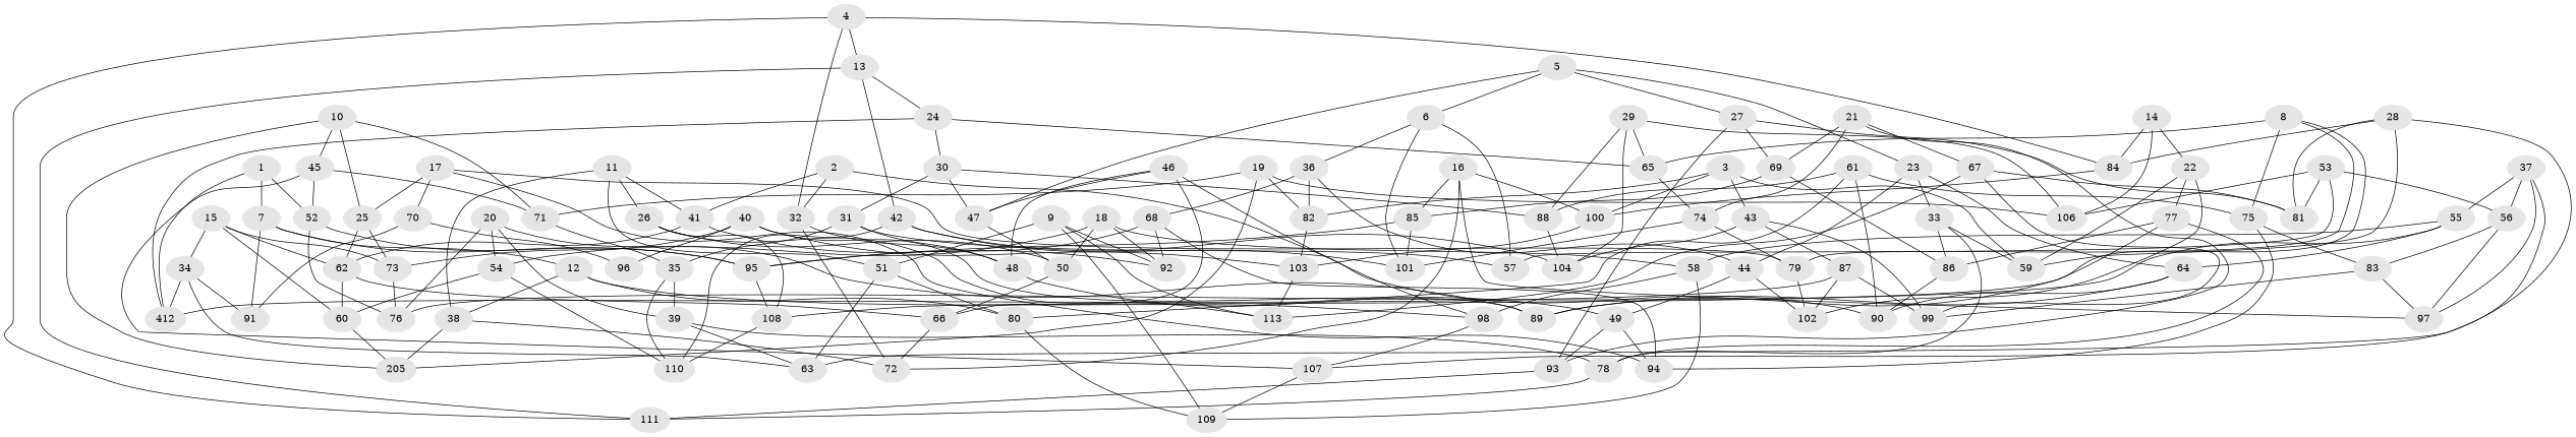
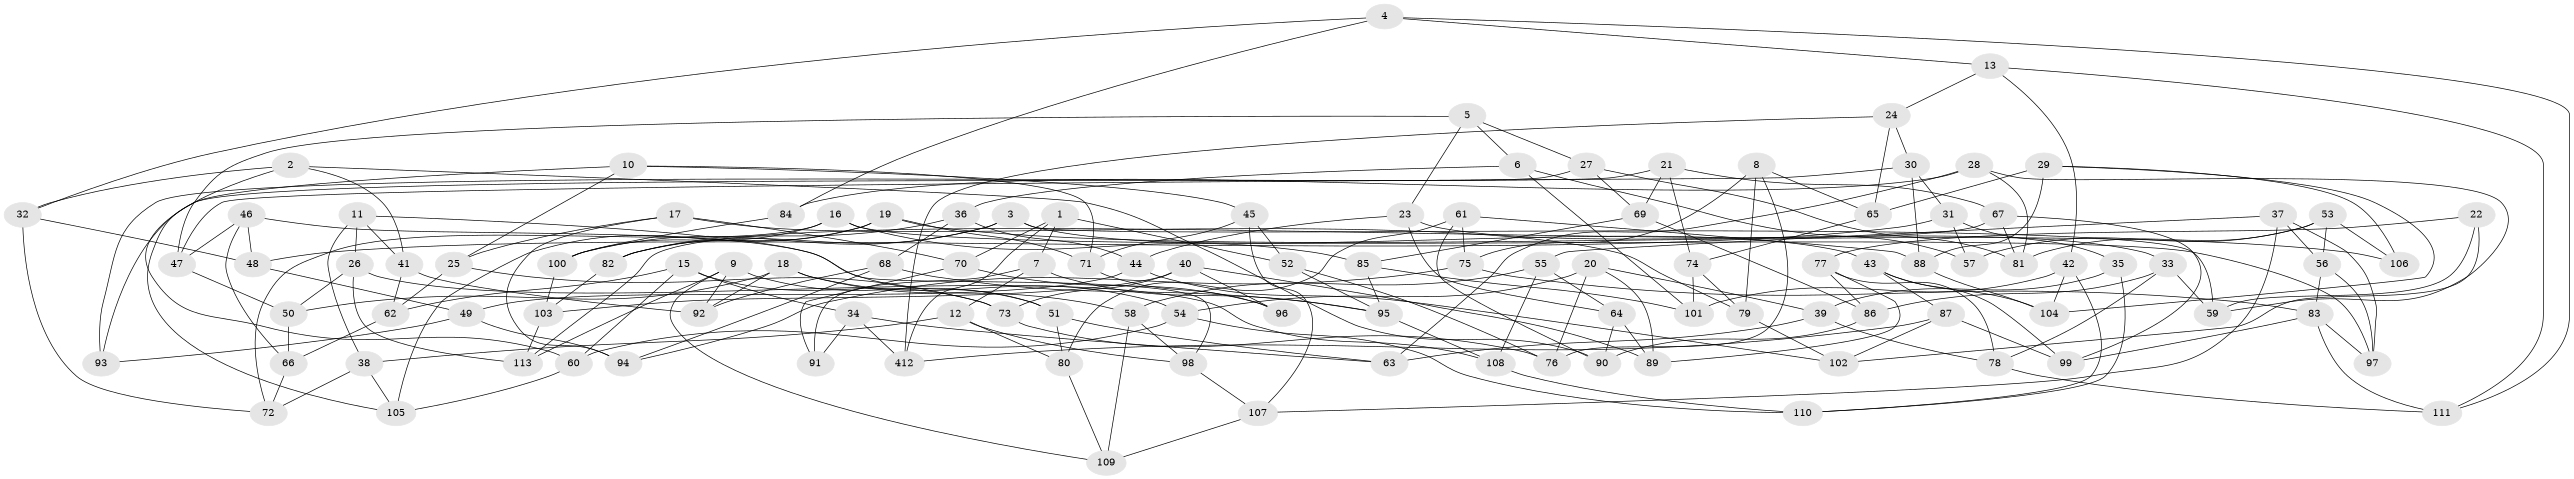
  graph {
    node [color=gray90 style=filled]
    1
    7
    52
    70
    n5 [label=412]
    12
    91
    95
    76
    96
    2
    32
    41
    60
    90
    72
    48
    92
    62
-   105 [label=205]
+   105
    3
    43
    59
    82
    100
    104
    87
    99
    103
    4
    13
    84
    111
    24
    42
    5
    6
    23
    27
    47
    36
    57
    101
    33
    44
    64
    69
    93
    81
    50
    68
    38
    80
    98
    108
    8
    65
    75
    79
    74
    94
    83
    102
    9
    51
    109
    113
    63
    10
    25
    45
    71
    73
    107
    11
    26
    30
    110
-   14
    22
    106
    77
    15
    34
    66
    16
    85
    97
    17
    18
    54
    58
    19
    20
    39
    89
    78
    21
    67
    86
    49
    88
    31
    28
    29
    35
    37
    55
    56
    40
    46
    53
    61
    1 -- 7
    1 -- 52
+   1 -- 70
    1 -- n5
    7 -- 12
    7 -- 91
    7 -- 95
    52 -- 95
    52 -- 76
    70 -- 91
    70 -- 96
    12 -- 38
    12 -- 80
    12 -- 98
    95 -- 108
    2 -- 32
    2 -- 41
-   62 -- 60
+   2 -- 60
    2 -- 90
    32 -- 72
    32 -- 48
    41 -- 92
    41 -- 62
    60 -- 105
    48 -- 49
    62 -- 66
    3 -- 43
    3 -- 59
    3 -- 82
    3 -- 100
    43 -- 104
    43 -- 87
    43 -- 99
    82 -- 103
    100 -- 103
    87 -- n5
    87 -- 99
    87 -- 102
    103 -- 113
    4 -- 32
    4 -- 13
    4 -- 84
    4 -- 111
    13 -- 111
    13 -- 24
    13 -- 42
    84 -- 100
    24 -- n5
    24 -- 65
    24 -- 30
    42 -- 104
    42 -- 101
    42 -- 110
    5 -- 6
    5 -- 23
    5 -- 27
    5 -- 47
    6 -- 36
    6 -- 57
    6 -- 101
    23 -- 33
    23 -- 44
    23 -- 64
    27 -- 69
    27 -- 93
    27 -- 81
    47 -- 50
    36 -- 82
    36 -- 44
    36 -- 68
    33 -- 59
    33 -- 78
    33 -- 86
    44 -- 102
    44 -- 49
    64 -- 90
    64 -- 89
    69 -- 85
    69 -- 86
-   93 -- 111
+   83 -- 111
    50 -- 66
    68 -- 95
    68 -- 92
    68 -- 94
    38 -- 72
    38 -- 105
    80 -- 109
    98 -- 107
    108 -- 110
    8 -- 76
    8 -- 65
    8 -- 75
    8 -- 79
    65 -- 74
    75 -- 94
    75 -- 83
    79 -- 102
    74 -- 101
    74 -- 79
    83 -- 99
    83 -- 97
    9 -- 92
    9 -- 51
    9 -- 109
    9 -- 113
    51 -- 80
    51 -- 63
    10 -- 105
    10 -- 25
    10 -- 45
    10 -- 71
    25 -- 62
    25 -- 73
    45 -- 52
    45 -- 71
    45 -- 107
-   71 -- 35
+   71 -- 96
    73 -- 76
    107 -- 109
    11 -- 41
    11 -- 38
    11 -- 51
    11 -- 26
    26 -- 50
    26 -- 108
    26 -- 113
    30 -- 47
    30 -- 88
    30 -- 31
-   14 -- 84
-   14 -- 22
-   14 -- 106
    22 -- 59
    22 -- 102
    22 -- 77
    77 -- 89
    77 -- 78
    77 -- 86
    15 -- 60
    15 -- 62
    15 -- 73
    15 -- 34
    34 -- n5
    34 -- 91
    34 -- 63
    66 -- 72
    16 -- 72
    16 -- 100
    16 -- 85
    16 -- 97
    85 -- 95
    85 -- 101
    17 -- 70
    17 -- 79
    17 -- 94
    17 -- 25
    18 -- 92
    18 -- 50
    18 -- 54
    18 -- 58
    54 -- 60
    54 -- 110
    58 -- 98
    58 -- 109
    19 -- 105
    19 -- 82
    19 -- 71
    19 -- 106
    20 -- 76
    20 -- 54
    20 -- 39
    20 -- 89
    39 -- 63
    39 -- 78
    78 -- 111
    21 -- 69
    21 -- 93
    21 -- 74
    21 -- 67
    67 -- 99
    67 -- 81
    67 -- 113
    86 -- 90
    49 -- 93
    49 -- 94
    88 -- 104
    31 -- 48
    31 -- 57
    31 -- 35
    28 -- 59
    28 -- 84
    28 -- 81
    28 -- 63
    29 -- 104
    29 -- 65
    29 -- 106
    29 -- 88
    35 -- 110
    35 -- 39
    37 -- 107
    37 -- 97
    37 -- 55
    37 -- 56
    55 -- 64
    55 -- 108
    55 -- 58
    56 -- 83
    56 -- 97
    40 -- 96
    40 -- 103
    40 -- 73
    40 -- 89
    46 -- 48
    46 -- 47
    46 -- 98
    46 -- 66
    53 -- 57
    53 -- 81
    53 -- 106
    53 -- 56
    61 -- 90
    61 -- 80
    61 -- 75
    61 -- 88
  }
